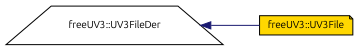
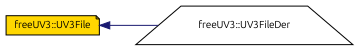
  digraph {
    rankdir=LR
    fontname=Ubuntu
    node [color=black fontname=Ubuntu fontsize=10 style=filled]
    n1 [fillcolor=gold height=0.2 label="freeUV3::UV3File" shape=note width=0.4]
    n2 [fillcolor=white height=0.2 label="freeUV3::UV3FileDer" shape=trapezium width=0.4]
-   n2 -> n1 [color=midnightblue dir=back fontname=Ubuntu fontsize=10 labelfontname=Helvetica labelfontsize=10 style=solid]
+   n1 -> n2 [color=midnightblue dir=back fontname=Ubuntu fontsize=10 labelfontname=Helvetica labelfontsize=10 style=solid]
  }
